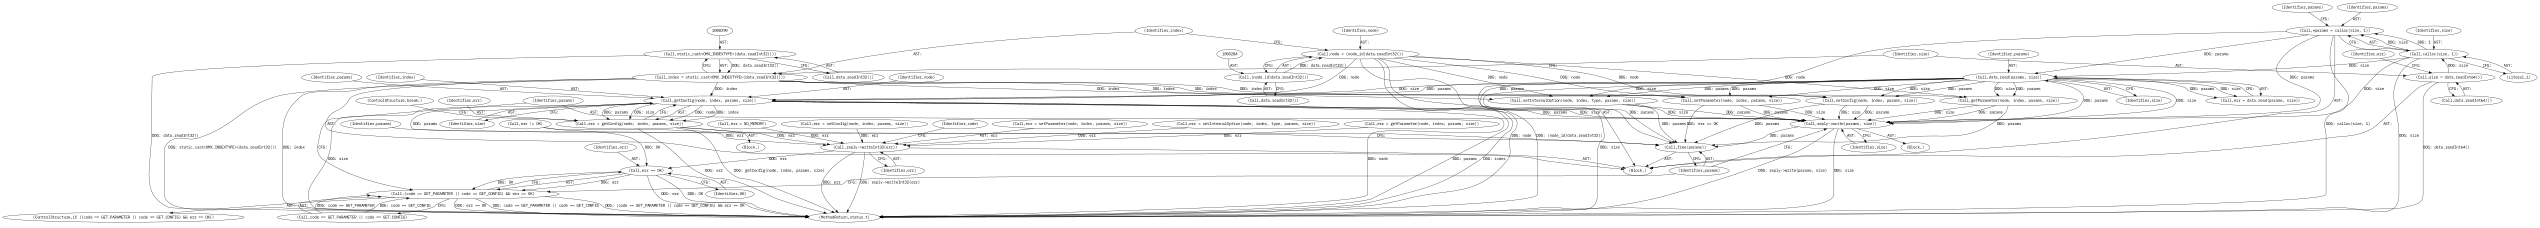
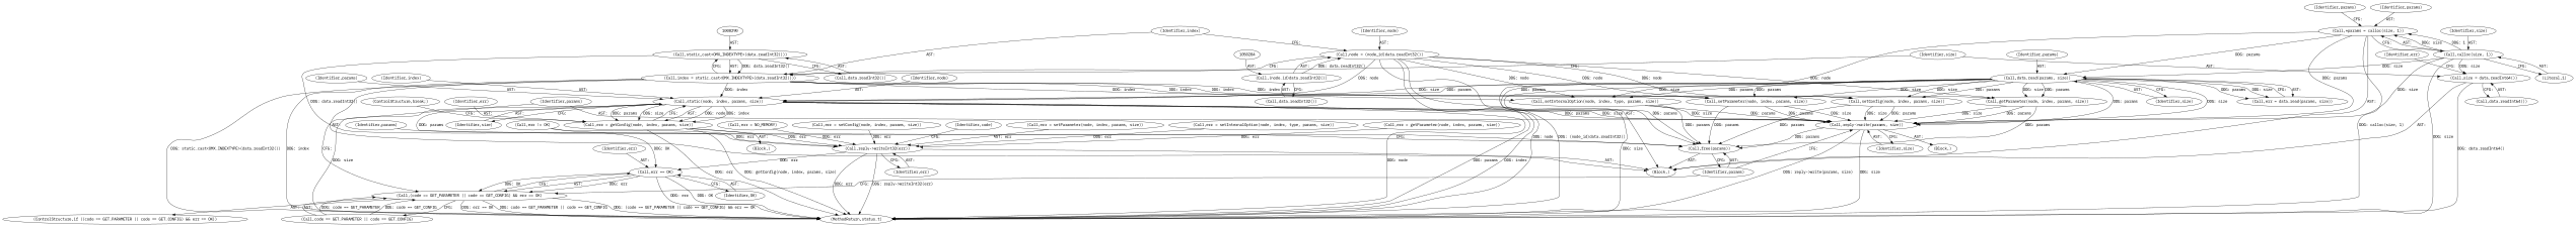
  digraph {
    fontname="IBM Plex Mono"
    node [fontname="IBM Plex Mono"]
    edge [fontname="IBM Plex Mono"]
-   n1 [label="(Call,getConfig(node, index, params, size))"]
+   n1 [label="(Call,static(node, index, params, size))"]
    n2 [label="(Call,err = getConfig(node, index, params, size))"]
    n3 [label="(Call,reply->write(params, size))"]
    n4 [label="(Call,free(params))"]
    n5 [label="(MethodReturn,status_t)"]
    n6 [label="(Identifier,size)"]
    n7 [label="(Call,reply->writeInt32(err))"]
    n8 [label="(Block,)"]
    n9 [label="(Identifier,size)"]
    n10 [label="(Block,)"]
    n11 [label="(Block,)"]
    n12 [label="(Identifier,params)"]
    n13 [label="(Call,node = (node_id)data.readInt32())"]
    n14 [label="(Call,(node_id)data.readInt32())"]
    n15 [label="(Call,setParameter(node, index, params, size))"]
    n16 [label="(Call,setInternalOption(node, index, type, params, size))"]
    n17 [label="(Call,setConfig(node, index, params, size))"]
    n18 [label="(Call,getParameter(node, index, params, size))"]
    n19 [label="(Call,data.readInt32())"]
    n20 [label="(Call,index = static_cast<OMX_INDEXTYPE>(data.readInt32()))"]
    n21 [label="(Call,static_cast<OMX_INDEXTYPE>(data.readInt32()))"]
    n22 [label="(Call,data.readInt32())"]
    n23 [label="(Call,data.read(params, size))"]
    n24 [label="(Identifier,size)"]
    n25 [label="(Call,err = data.read(params, size))"]
    n26 [label="(Call,*params = calloc(size, 1))"]
    n27 [label="(Call,calloc(size, 1))"]
    n28 [label="(Literal,1)"]
    n29 [label="(Call,size = data.readInt64())"]
    n30 [label="(Call,data.readInt64())"]
    n31 [label="(Call,err == OK)"]
    n32 [label="(Identifier,err)"]
    n33 [label="(Call,(code == GET_PARAMETER || code == GET_CONFIG) && err == OK)"]
    n34 [label="(Identifier,OK)"]
    n35 [label="(ControlStructure,if ((code == GET_PARAMETER || code == GET_CONFIG) && err == OK))"]
    n36 [label="(Call,code == GET_PARAMETER || code == GET_CONFIG)"]
    n37 [label="(Identifier,err)"]
    n38 [label="(Call,err = setConfig(node, index, params, size))"]
    n39 [label="(Identifier,err)"]
    n40 [label="(Identifier,params)"]
    n41 [label="(Identifier,params)"]
    n42 [label="(Identifier,code)"]
    n43 [label="(Identifier,params)"]
    n44 [label="(ControlStructure,break;)"]
    n45 [label="(Identifier,node)"]
    n46 [label="(Call,err = setParameter(node, index, params, size))"]
    n47 [label="(Identifier,params)"]
    n48 [label="(Identifier,params)"]
    n49 [label="(Identifier,index)"]
    n50 [label="(Call,err = setInternalOption(node, index, type, params, size))"]
    n51 [label="(Call,err = getParameter(node, index, params, size))"]
    n52 [label="(Identifier,size)"]
    n53 [label="(Identifier,index)"]
    n54 [label="(Call,err = NO_MEMORY)"]
    n55 [label="(Identifier,size)"]
    n56 [label="(Identifier,params)"]
    n57 [label="(Identifier,node)"]
    n58 [label="(Identifier,err)"]
    n59 [label="(Call,err != OK)"]
    n60 [label=1050284]
    1000290
    n1 -> n2 [label="AST: "]
    n1 -> n2 [label="DDG: node"]
    n1 -> n2 [label="DDG: index"]
    n1 -> n2 [label="DDG: params"]
    n1 -> n2 [label="DDG: size"]
    n1 -> n3 [label="DDG: params"]
    n1 -> n3 [label="DDG: size"]
    n1 -> n4 [label="DDG: params"]
    n1 -> n5 [label="DDG: node"]
    n1 -> n5 [label="DDG: params"]
    n1 -> n5 [label="DDG: index"]
    n1 -> n5 [label="DDG: size"]
    n1 -> n6 [label="CFG: "]
    n2 -> n1 [label="CFG: "]
    n2 -> n5 [label="DDG: getConfig(node, index, params, size)"]
    n2 -> n5 [label="DDG: err"]
    n2 -> n7 [label="DDG: err"]
    n2 -> n8 [label="AST: "]
    n3 -> n4 [label="DDG: params"]
    n3 -> n5 [label="DDG: reply->write(params, size)"]
    n3 -> n5 [label="DDG: size"]
    n3 -> n9 [label="CFG: "]
    n3 -> n10 [label="AST: "]
    n4 -> n11 [label="AST: "]
    n4 -> n12 [label="CFG: "]
    n6 -> n1 [label="AST: "]
    n7 -> n5 [label="DDG: err"]
    n7 -> n5 [label="DDG: reply->writeInt32(err)"]
    n7 -> n11 [label="AST: "]
    n7 -> n31 [label="DDG: err"]
    n7 -> n32 [label="CFG: "]
    n9 -> n3 [label="AST: "]
    n12 -> n3 [label="CFG: "]
    n12 -> n4 [label="AST: "]
    n12 -> n33 [label="CFG: "]
    n13 -> n1 [label="DDG: node"]
    n13 -> n5 [label="DDG: node"]
    n13 -> n5 [label="DDG: (node_id)data.readInt32()"]
    n13 -> n11 [label="AST: "]
-   n13 -> n14 [label="CFG: "]
+   n13 -> n20 [label="CFG: "]
    n13 -> n15 [label="DDG: node"]
    n13 -> n16 [label="DDG: node"]
    n13 -> n17 [label="DDG: node"]
    n13 -> n18 [label="DDG: node"]
    n14 -> n13 [label="AST: "]
    n14 -> n13 [label="DDG: data.readInt32()"]
    n14 -> n19 [label="CFG: "]
    n15 -> n3 [label="DDG: params"]
    n15 -> n3 [label="DDG: size"]
-   n15 -> n4 [label="DDG: err == OK"]
+   n15 -> n4 [label="DDG: params"]
    n16 -> n3 [label="DDG: params"]
    n16 -> n3 [label="DDG: size"]
    n16 -> n4 [label="DDG: params"]
    n17 -> n3 [label="DDG: params"]
    n17 -> n3 [label="DDG: size"]
    n17 -> n4 [label="DDG: params"]
    n18 -> n3 [label="DDG: params"]
    n18 -> n3 [label="DDG: size"]
    n18 -> n4 [label="DDG: params"]
    n19 -> n14 [label="AST: "]
    n20 -> n1 [label="DDG: index"]
    n20 -> n5 [label="DDG: static_cast<OMX_INDEXTYPE>(data.readInt32())"]
    n20 -> n5 [label="DDG: index"]
    n20 -> n11 [label="AST: "]
    n20 -> n15 [label="DDG: index"]
    n20 -> n16 [label="DDG: index"]
    n20 -> n17 [label="DDG: index"]
    n20 -> n18 [label="DDG: index"]
    n20 -> n21 [label="CFG: "]
-   n21 -> n5 [label="DDG: data.readInt32()"]
+   n21 -> n7 [label="DDG: data.readInt32()"]
    n21 -> n20 [label="AST: "]
    n21 -> n20 [label="DDG: data.readInt32()"]
    n21 -> n22 [label="CFG: "]
    n22 -> n21 [label="AST: "]
    n23 -> n1 [label="DDG: params"]
    n23 -> n1 [label="DDG: size"]
    n23 -> n3 [label="DDG: params"]
    n23 -> n3 [label="DDG: size"]
    n23 -> n4 [label="DDG: params"]
    n23 -> n5 [label="DDG: size"]
    n23 -> n15 [label="DDG: params"]
    n23 -> n15 [label="DDG: size"]
    n23 -> n16 [label="DDG: params"]
    n23 -> n16 [label="DDG: size"]
    n23 -> n17 [label="DDG: params"]
    n23 -> n17 [label="DDG: size"]
    n23 -> n18 [label="DDG: params"]
    n23 -> n18 [label="DDG: size"]
    n23 -> n24 [label="CFG: "]
    n23 -> n25 [label="AST: "]
    n23 -> n25 [label="DDG: params"]
    n23 -> n25 [label="DDG: size"]
    n24 -> n23 [label="AST: "]
    n25 -> n23 [label="CFG: "]
    n26 -> n3 [label="DDG: params"]
    n26 -> n4 [label="DDG: params"]
    n26 -> n5 [label="DDG: calloc(size, 1)"]
    n26 -> n11 [label="AST: "]
    n26 -> n23 [label="DDG: params"]
    n26 -> n27 [label="CFG: "]
    n27 -> n3 [label="DDG: size"]
    n27 -> n5 [label="DDG: size"]
    n27 -> n23 [label="DDG: size"]
    n27 -> n26 [label="AST: "]
    n27 -> n26 [label="DDG: size"]
    n27 -> n26 [label="DDG: 1"]
    n27 -> n28 [label="CFG: "]
    n28 -> n27 [label="AST: "]
    n29 -> n5 [label="DDG: data.readInt64()"]
    n29 -> n11 [label="AST: "]
-   n29 -> n27 [label="DDG: size"]
+   n27 -> n29 [label="DDG: size"]
    n29 -> n30 [label="CFG: "]
    n30 -> n29 [label="AST: "]
    n31 -> n5 [label="DDG: err"]
    n31 -> n5 [label="DDG: OK"]
    n31 -> n33 [label="AST: "]
    n31 -> n33 [label="DDG: err"]
    n31 -> n33 [label="DDG: OK"]
    n31 -> n34 [label="CFG: "]
    n32 -> n7 [label="AST: "]
    n33 -> n5 [label="DDG: err == OK"]
    n33 -> n5 [label="DDG: code == GET_PARAMETER || code == GET_CONFIG"]
    n33 -> n5 [label="DDG: (code == GET_PARAMETER || code == GET_CONFIG) && err == OK"]
    n33 -> n31 [label="CFG: "]
    n33 -> n35 [label="AST: "]
    n33 -> n36 [label="CFG: "]
    n34 -> n31 [label="AST: "]
    n36 -> n33 [label="AST: "]
    n36 -> n33 [label="DDG: code == GET_PARAMETER"]
    n36 -> n33 [label="DDG: code == GET_CONFIG"]
    n37 -> n31 [label="AST: "]
    n38 -> n7 [label="DDG: err"]
    n39 -> n2 [label="AST: "]
    n40 -> n26 [label="CFG: "]
    n41 -> n3 [label="AST: "]
    n41 -> n33 [label="CFG: "]
    n42 -> n7 [label="CFG: "]
    n43 -> n23 [label="AST: "]
    n44 -> n2 [label="CFG: "]
    n45 -> n13 [label="AST: "]
    n46 -> n7 [label="AST: err"]
    n47 -> n1 [label="AST: "]
    n48 -> n4 [label="CFG: "]
    n49 -> n13 [label="CFG: "]
    n49 -> n20 [label="AST: "]
    n50 -> n7 [label="DDG: err"]
    n51 -> n7 [label="DDG: err"]
    n52 -> n27 [label="AST: "]
    n53 -> n1 [label="AST: "]
    n54 -> n7 [label="DDG: err"]
    n55 -> n20 [label="CFG: "]
    n55 -> n29 [label="AST: "]
    n56 -> n26 [label="AST: "]
    n57 -> n1 [label="AST: "]
    n58 -> n29 [label="CFG: "]
    n59 -> n7 [label="DDG: err"]
    n59 -> n31 [label="DDG: OK"]
    n60 -> n14 [label="AST: "]
    1000290 -> n21 [label="AST: "]
  }
